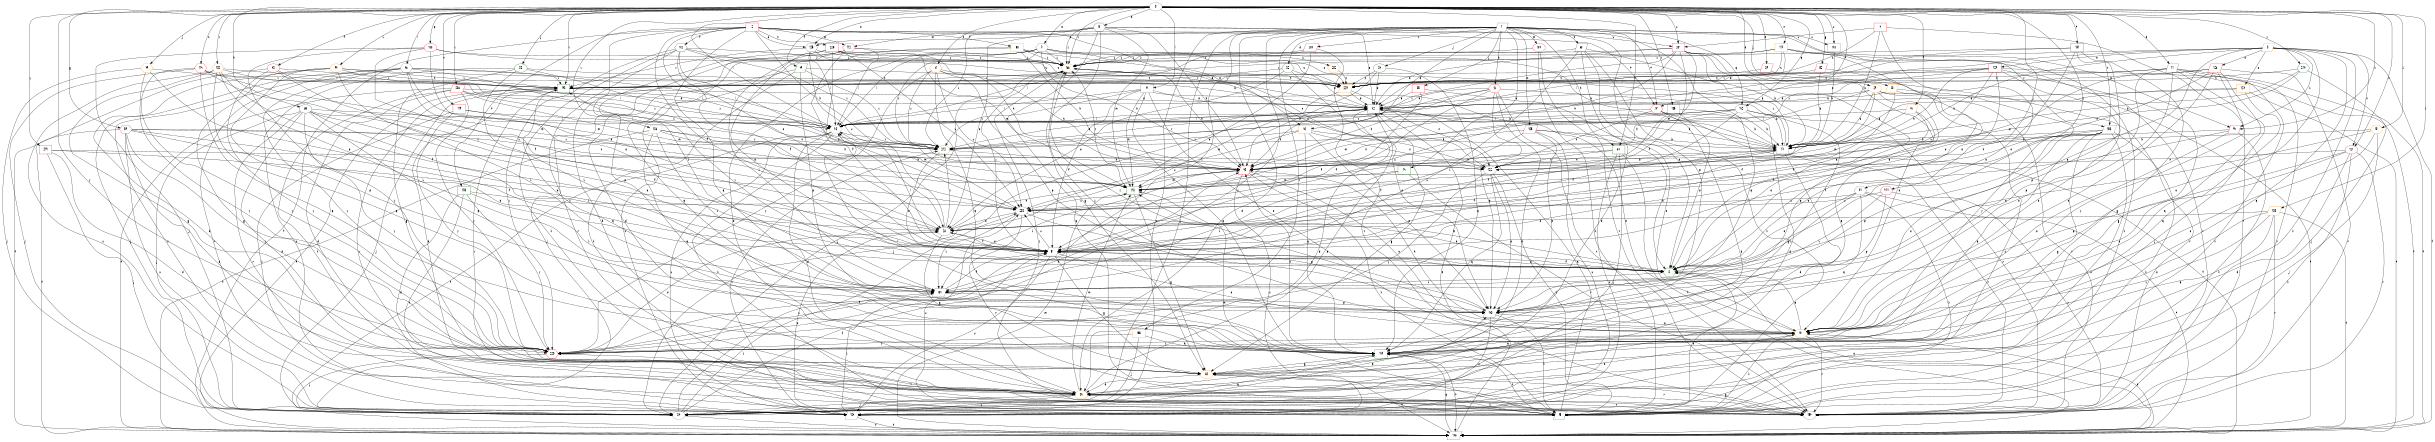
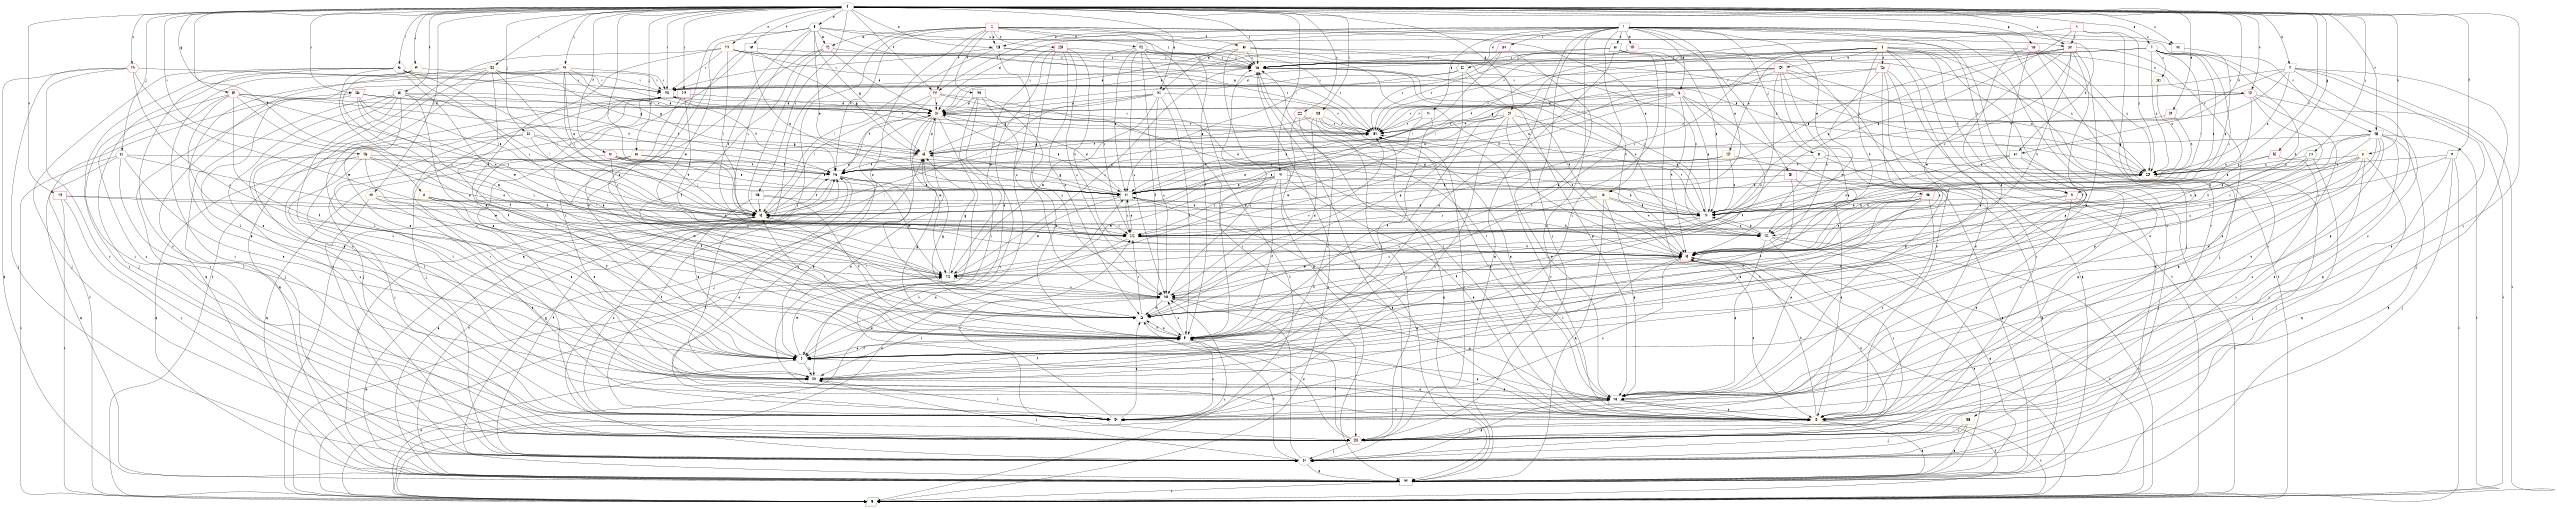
  strict digraph {
    fontname="Patrick Hand"
    node [color=red fontname="Patrick Hand" shape=parallelogram]
    edge [fontname="Patrick Hand"]
    0 [color=gray40 shape=ellipse]
    5 [color=darkgreen shape=hexagon]
    7 [color=gray40 shape=hexagon]
    11 [color=gray40]
    29 [color=darkorange shape=ellipse]
    39
    44 [color=darkorange]
    48 [shape=ellipse]
    49 [color=darkgreen]
    52
    59 [shape=hexagon]
    61 [color=darkorange shape=hexagon]
    65 [color=darkgreen shape=ellipse]
    67 [color=darkgreen shape=box]
    71 [color=gray40 shape=box]
    76 [color=gray40 shape=hexagon]
    78 [color=darkorange shape=hexagon]
    79 [color=darkorange shape=hexagon]
    80 [color=darkorange]
    82 [color=gray40 shape=hexagon]
    83 [color=darkgreen shape=ellipse]
    94
    97 [color=darkorange shape=ellipse]
    100 [color=darkorange]
    101 [color=darkorange shape=hexagon]
    114 [shape=hexagon]
    117 [color=darkorange shape=box]
    119 [shape=box]
    121 [shape=ellipse]
    125 [color=gray40 shape=hexagon]
    138 [shape=ellipse]
    142 [color=gray40 shape=ellipse]
    150 [color=gray40]
    166 [color=darkorange shape=ellipse]
    169 [color=darkgreen shape=box]
    171 [shape=hexagon]
    178 [color=gray40 shape=box]
    185 [color=gray40 shape=box]
    186 [color=darkorange]
    188 [color=darkorange shape=hexagon]
    193 [color=darkgreen shape=box]
    201 [shape=box]
    206
    217 [color=darkgreen shape=hexagon]
    219 [shape=box]
    220 [shape=hexagon]
    222 [shape=hexagon]
    26 [color=gray40 shape=ellipse]
    70
    112 [shape=hexagon]
    212 [color=darkorange shape=ellipse]
    157 [color=gray40 shape=ellipse]
    42 [color=darkgreen shape=box]
    60 [color=darkorange shape=ellipse]
    113 [color=darkgreen shape=box]
    34 [color=darkorange shape=ellipse]
    184 [color=gray40]
    17 [color=gray40 shape=box]
-   229 [color=darkorange]
+   229 [color=darkorange shape=ellipse]
    202 [color=darkorange shape=hexagon]
    87 [color=gray40 shape=ellipse]
    140 [color=darkgreen]
    176 [color=gray40]
    95 [color=darkgreen]
    131 [color=darkorange shape=ellipse]
    51 [color=gray40]
    8 [color=darkgreen shape=hexagon]
    203 [color=gray40 shape=ellipse]
    122 [color=gray40 shape=ellipse]
    149 [color=darkgreen shape=box]
    104 [color=gray40]
    1 [color=gray40]
    14 [color=darkgreen shape=box]
    16 [shape=hexagon]
    32 [color=darkgreen shape=hexagon]
    40 [color=darkorange shape=box]
    68 [color=darkgreen]
    84 [color=darkgreen shape=ellipse]
    85 [shape=box]
    105
    107 [shape=ellipse]
    155 [color=darkorange shape=box]
    207
    2 [shape=box]
    50 [color=darkorange shape=box]
    172 [color=darkgreen shape=hexagon]
    175 [color=darkgreen shape=box]
    225 [shape=box]
    3 [color=darkorange]
    126
    127 [color=darkorange shape=box]
    129 [shape=box]
    4 [shape=box]
    0 -> 5 [label=a]
    0 -> 7 [label=a]
    0 -> 11 [label=b]
    0 -> 29 [label=d]
    0 -> 39 [label=e]
    0 -> 44 [label=f]
    0 -> 48 [label=f]
    0 -> 49 [label=f]
    0 -> 52 [label=g]
    0 -> 59 [label=g]
    0 -> 61 [label=h]
    0 -> 65 [label=h]
    0 -> 67 [label=h]
    0 -> 71 [label=i]
    0 -> 76 [label=i]
    0 -> 78 [label=i]
    0 -> 79 [label=j]
    0 -> 80 [label=j]
    0 -> 82 [label=j]
    0 -> 83 [label=j]
    0 -> 94 [label=k]
    0 -> 97 [label=l]
    0 -> 100 [label=l]
    0 -> 101 [label=l]
    0 -> 114 [label=n]
    0 -> 117 [label=n]
    0 -> 119 [label=n]
    0 -> 121 [label=n]
    0 -> 125 [label=o]
    0 -> 138 [label=p]
    0 -> 142 [label=q]
    0 -> 150 [label=r]
    0 -> 166 [label=s]
    0 -> 169 [label=t]
    0 -> 171 [label=t]
    0 -> 178 [label=u]
    0 -> 185 [label=v]
    0 -> 186 [label=v]
    0 -> 188 [label=v]
    0 -> 193 [label=v]
    0 -> 201 [label=w]
    0 -> 206 [label=x]
    0 -> 217 [label=y]
    0 -> 219 [label=y]
    0 -> 220 [label=y]
    0 -> 222 [label=z]
    5 -> 166 [label=s]
    5 -> 201 [label=w]
    5 -> 26 [label=c]
    5 -> 70 [label=h]
    5 -> 112 [label=m]
    5 -> 212 [label=x]
    5 -> 157 [label=q]
    5 -> 42 [label=e]
    5 -> 60 [label=g]
    5 -> 113 [label=m]
    7 -> 78 [label=i]
    7 -> 166 [label=s]
    7 -> 70 [label=h]
    7 -> 212 [label=x]
    7 -> 34 [label=d]
    7 -> 184 [label=u]
    7 -> 17 [label=b]
    7 -> 229 [label=z]
    7 -> 202 [label=w]
    11 -> 193 [label=v]
    11 -> 157 [label=r]
    11 -> 229 [label=z]
    11 -> 87 [label=j]
    11 -> 140 [label=p]
    11 -> 176 [label=t]
    11 -> 95 [label=k]
    11 -> 131 [label=o]
    29 -> 70 [label=h]
    29 -> 157 [label=r]
    29 -> 42 [label=e]
    29 -> 184 [label=u]
    29 -> 17 [label=b]
    29 -> 140 [label=p]
    29 -> 51 [label=f]
    39 -> 157 [label=r]
    39 -> 229 [label=z]
    44 -> 78 [label=i]
    44 -> 113 [label=m]
    44 -> 51 [label=f]
    44 -> 8 [label=a]
    48 -> 78 [label=i]
    48 -> 220 [label=y]
-   193 -> 42 [label=e]
+   48 -> 42 [label=e]
    48 -> 229 [label=z]
    48 -> 176 [label=t]
    48 -> 203 [label=w]
    49 -> 212 [label=x]
    49 -> 229 [label=z]
    49 -> 87 [label=j]
    49 -> 140 [label=p]
    49 -> 95 [label=k]
    52 -> 220 [label=y]
    52 -> 17 [label=b]
    52 -> 229 [label=z]
    59 -> 220 [label=y]
    59 -> 212 [label=x]
    59 -> 34 [label=d]
    59 -> 184 [label=u]
    59 -> 176 [label=t]
    59 -> 51 [label=f]
    59 -> 8 [label=a]
    59 -> 122 [label=n]
    61 -> 220 [label=y]
    61 -> 70 [label=h]
    61 -> 212 [label=x]
    61 -> 229 [label=z]
    61 -> 140 [label=p]
    61 -> 203 [label=w]
    61 -> 149 [label=q]
    65 -> 78 [label=i]
    65 -> 220 [label=y]
    65 -> 157 [label=r]
    65 -> 34 [label=d]
    65 -> 87 [label=j]
    65 -> 140 [label=p]
    65 -> 51 [label=f]
    65 -> 8 [label=a]
    65 -> 104 [label=l]
    67 -> 70 [label=h]
    67 -> 184 [label=u]
    67 -> 87 [label=j]
    67 -> 176 [label=t]
    67 -> 122 [label=n]
    71 -> 78 [label=i]
    71 -> 212 [label=x]
    71 -> 42 [label=e]
    71 -> 113 [label=m]
    71 -> 17 [label=b]
    71 -> 131 [label=o]
    71 -> 51 [label=f]
    71 -> 149 [label=q]
    76 -> 78 [label=i]
    76 -> 193 [label=v]
    76 -> 220 [label=y]
    76 -> 26 [label=c]
    76 -> 212 [label=x]
    76 -> 157 [label=r]
    76 -> 113 [label=m]
    76 -> 184 [label=u]
    76 -> 87 [label=j]
    78 -> 212 [label=x]
    78 -> 34 [label=d]
    78 -> 184 [label=u]
    78 -> 176 [label=t]
    78 -> 95 [label=k]
    79 -> 193 [label=v]
    79 -> 220 [label=y]
    79 -> 26 [label=c]
    79 -> 87 [label=j]
    80 -> 42 [label=e]
    80 -> 176 [label=t]
    80 -> 51 [label=f]
    80 -> 149 [label=q]
    82 -> 176 [label=t]
    82 -> 95 [label=k]
    82 -> 8 [label=a]
    82 -> 203 [label=w]
    82 -> 149 [label=q]
    82 -> 104 [label=l]
    83 -> 212 [label=x]
    83 -> 60 [label=g]
    83 -> 184 [label=u]
    83 -> 229 [label=z]
    83 -> 104 [label=l]
    94 -> 17 [label=b]
    94 -> 95 [label=k]
    94 -> 131 [label=o]
    94 -> 51 [label=f]
    97 -> 78 [label=i]
    97 -> 193 [label=v]
    97 -> 42 [label=e]
    97 -> 60 [label=g]
    97 -> 34 [label=d]
    97 -> 140 [label=p]
    97 -> 104 [label=l]
    100 -> 220 [label=y]
    100 -> 26 [label=c]
    100 -> 157 [label=r]
    100 -> 176 [label=t]
    100 -> 131 [label=o]
    100 -> 149 [label=q]
    101 -> 17 [label=b]
    101 -> 87 [label=j]
    101 -> 131 [label=o]
    101 -> 8 [label=a]
    114 -> 193 [label=v]
    114 -> 220 [label=y]
    114 -> 113 [label=m]
    114 -> 87 [label=j]
    114 -> 203 [label=w]
    114 -> 149 [label=q]
    117 -> 78 [label=i]
    117 -> 166 [label=s]
    117 -> 193 [label=v]
    117 -> 157 [label=r]
    117 -> 229 [label=z]
    117 -> 95 [label=k]
    117 -> 8 [label=a]
    119 -> 78 [label=i]
    119 -> 220 [label=y]
    119 -> 95 [label=k]
    119 -> 122 [label=n]
    121 -> 157 [label=r]
    121 -> 34 [label=d]
    121 -> 140 [label=p]
    121 -> 95 [label=k]
    121 -> 131 [label=o]
    121 -> 122 [label=n]
    125 -> 78 [label=i]
    125 -> 166 [label=s]
    125 -> 193 [label=v]
    125 -> 229 [label=z]
    125 -> 203 [label=w]
    138 -> 166 [label=s]
    138 -> 220 [label=y]
    138 -> 26 [label=c]
    138 -> 229 [label=z]
    138 -> 87 [label=j]
    138 -> 51 [label=f]
    142 -> 78 [label=i]
    142 -> 157 [label=r]
    142 -> 60 [label=g]
    142 -> 113 [label=m]
    142 -> 34 [label=d]
    142 -> 51 [label=f]
    142 -> 203 [label=w]
    150 -> 70 [label=h]
    150 -> 60 [label=g]
    150 -> 184 [label=u]
    150 -> 17 [label=b]
    150 -> 140 [label=p]
    150 -> 95 [label=k]
    150 -> 131 [label=o]
    150 -> 8 [label=a]
+   150 -> 203 [label=w]
    150 -> 149 [label=q]
    166 -> 193 [label=v]
    166 -> 70 [label=h]
    166 -> 87 [label=j]
    166 -> 122 [label=n]
    169 -> 166 [label=s]
    169 -> 42 [label=e]
    169 -> 60 [label=g]
    169 -> 140 [label=p]
    169 -> 8 [label=a]
    171 -> 78 [label=i]
    171 -> 34 [label=d]
    171 -> 17 [label=b]
    171 -> 176 [label=t]
    171 -> 122 [label=n]
    178 -> 17 [label=b]
    185 -> 78 [label=i]
    185 -> 17 [label=b]
    185 -> 51 [label=f]
    185 -> 8 [label=a]
    186 -> 70 [label=h]
    186 -> 212 [label=x]
    186 -> 113 [label=m]
    186 -> 176 [label=t]
    186 -> 149 [label=q]
    186 -> 104 [label=l]
    188 -> 78 [label=i]
    188 -> 193 [label=v]
    188 -> 60 [label=g]
    188 -> 184 [label=u]
    188 -> 51 [label=f]
    188 -> 149 [label=q]
    188 -> 104 [label=l]
    193 -> 34 [label=d]
    193 -> 87 [label=j]
    193 -> 176 [label=t]
    193 -> 149 [label=q]
    201 -> 166 [label=s]
    201 -> 70 [label=h]
    201 -> 212 [label=x]
    201 -> 42 [label=e]
    201 -> 113 [label=m]
    201 -> 17 [label=b]
    201 -> 131 [label=o]
    201 -> 51 [label=f]
    201 -> 8 [label=a]
    206 -> 220 [label=y]
    206 -> 212 [label=x]
    206 -> 42 [label=e]
    206 -> 113 [label=m]
    206 -> 34 [label=d]
    206 -> 176 [label=t]
    206 -> 95 [label=k]
    217 -> 17 [label=b]
    217 -> 229 [label=z]
    217 -> 87 [label=j]
    217 -> 122 [label=n]
    219 -> 26 [label=c]
    219 -> 70 [label=h]
    219 -> 34 [label=d]
    219 -> 87 [label=j]
    220 -> 26 [label=c]
    220 -> 70 [label=h]
    220 -> 157 [label=r]
    220 -> 87 [label=j]
    220 -> 51 [label=f]
    222 -> 157 [label=r]
    222 -> 140 [label=p]
    222 -> 203 [label=w]
    222 -> 104 [label=l]
    26 -> 78 [label=i]
    26 -> 70 [label=h]
    26 -> 212 [label=x]
    26 -> 60 [label=g]
    26 -> 51 [label=f]
    70 -> 113 [label=m]
    70 -> 184 [label=u]
    70 -> 95 [label=k]
    70 -> 131 [label=o]
    70 -> 104 [label=l]
    112 -> 78 [label=i]
    112 -> 166 [label=s]
    112 -> 34 [label=d]
    112 -> 51 [label=f]
    112 -> 104 [label=l]
    212 -> 70 [label=h]
    212 -> 42 [label=e]
    212 -> 8 [label=a]
    157 -> 193 [label=v]
    157 -> 60 [label=g]
    42 -> 78 [label=i]
    42 -> 70 [label=h]
    42 -> 212 [label=x]
    42 -> 60 [label=g]
    42 -> 113 [label=m]
    42 -> 34 [label=d]
    42 -> 17 [label=b]
    60 -> 157 [label=r]
    60 -> 34 [label=d]
    60 -> 176 [label=t]
    113 -> 166 [label=s]
    113 -> 60 [label=g]
    113 -> 203 [label=w]
    34 -> 157 [label=r]
    34 -> 42 [label=e]
    34 -> 113 [label=m]
    34 -> 184 [label=u]
    34 -> 87 [label=j]
    34 -> 95 [label=k]
    34 -> 131 [label=o]
    184 -> 193 [label=v]
    184 -> 26 [label=c]
    184 -> 212 [label=x]
    184 -> 176 [label=t]
    184 -> 104 [label=l]
    17 -> 166 [label=s]
    17 -> 157 [label=r]
    17 -> 34 [label=d]
    17 -> 51 [label=f]
    17 -> 203 [label=w]
    17 -> 122 [label=n]
    229 -> 42 [label=e]
    229 -> 87 [label=j]
    229 -> 122 [label=n]
    202 -> 229 [label=z]
    87 -> 140 [label=p]
    87 -> 176 [label=t]
    87 -> 51 [label=f]
    87 -> 203 [label=w]
    87 -> 149 [label=q]
    87 -> 104 [label=l]
    140 -> 166 [label=s]
    140 -> 184 [label=u]
    140 -> 95 [label=k]
    140 -> 131 [label=o]
    176 -> 42 [label=e]
    176 -> 113 [label=m]
    176 -> 131 [label=o]
    176 -> 8 [label=a]
    176 -> 149 [label=q]
    95 -> 166 [label=s]
    95 -> 42 [label=e]
    95 -> 113 [label=m]
    95 -> 8 [label=a]
    95 -> 203 [label=w]
    131 -> 166 [label=s]
    131 -> 220 [label=y]
    131 -> 70 [label=h]
    131 -> 157 [label=r]
    131 -> 42 [label=e]
    131 -> 95 [label=k]
    131 -> 8 [label=a]
    131 -> 149 [label=q]
    51 -> 78 [label=i]
    51 -> 166 [label=s]
    51 -> 26 [label=c]
    51 -> 60 [label=g]
    51 -> 184 [label=u]
    51 -> 131 [label=o]
    51 -> 8 [label=a]
    51 -> 203 [label=w]
    8 -> 193 [label=v]
    8 -> 113 [label=m]
    8 -> 51 [label=f]
    8 -> 104 [label=l]
    203 -> 26 [label=c]
    203 -> 157 [label=r]
    203 -> 140 [label=p]
    203 -> 8 [label=a]
    203 -> 104 [label=l]
    122 -> 220 [label=y]
    122 -> 17 [label=b]
    122 -> 140 [label=p]
    122 -> 95 [label=k]
    122 -> 149 [label=q]
    149 -> 78 [label=i]
    149 -> 70 [label=h]
    149 -> 60 [label=g]
    149 -> 176 [label=t]
    149 -> 95 [label=k]
    104 -> 140 [label=p]
    104 -> 51 [label=f]
    1 -> 67 [label=h]
    1 -> 125 [label=o]
    1 -> 142 [label=q]
    1 -> 150 [label=r]
    1 -> 171 [label=t]
    1 -> 178 [label=u]
    1 -> 220 [label=y]
    1 -> 34 [label=d]
    1 -> 184 [label=u]
    1 -> 87 [label=j]
    1 -> 140 [label=p]
    1 -> 149 [label=q]
    1 -> 104 [label=l]
    1 -> 14 [label=b]
    1 -> 16 [label=b]
    1 -> 32 [label=d]
    1 -> 40 [label=e]
    1 -> 68 [label=h]
    1 -> 84 [label=j]
    1 -> 85 [label=j]
    1 -> 105 [label=m]
    1 -> 107 [label=m]
    1 -> 155 [label=r]
    1 -> 207 [label=x]
    14 -> 157 [label=r]
    14 -> 113 [label=m]
    14 -> 104 [label=l]
    16 -> 70 [label=h]
    16 -> 212 [label=x]
    16 -> 157 [label=r]
    16 -> 42 [label=e]
    16 -> 34 [label=d]
    16 -> 17 [label=b]
    16 -> 140 [label=p]
    16 -> 51 [label=f]
    32 -> 193 [label=v]
    32 -> 26 [label=c]
    32 -> 42 [label=e]
    32 -> 140 [label=p]
    40 -> 212 [label=x]
    40 -> 17 [label=b]
    40 -> 140 [label=p]
    40 -> 203 [label=w]
    40 -> 122 [label=n]
    40 -> 149 [label=q]
    68 -> 166 [label=s]
    68 -> 34 [label=d]
    68 -> 17 [label=b]
    68 -> 95 [label=k]
    68 -> 8 [label=a]
    68 -> 104 [label=l]
    84 -> 70 [label=h]
    84 -> 42 [label=e]
    84 -> 229 [label=z]
    84 -> 149 [label=q]
    85 -> 42 [label=e]
    85 -> 131 [label=o]
    85 -> 51 [label=f]
    105 -> 70 [label=h]
    105 -> 184 [label=u]
    105 -> 17 [label=b]
    105 -> 140 [label=p]
    105 -> 51 [label=f]
    105 -> 8 [label=a]
    107 -> 166 [label=s]
    107 -> 157 [label=r]
    107 -> 95 [label=k]
    155 -> 220 [label=y]
    155 -> 87 [label=j]
    155 -> 149 [label=q]
    207 -> 78 [label=i]
    207 -> 166 [label=s]
    207 -> 26 [label=c]
    207 -> 157 [label=r]
    2 -> 94 [label=k]
    2 -> 125 [label=o]
    2 -> 171 [label=t]
    2 -> 26 [label=c]
    2 -> 70 [label=h]
    2 -> 112 [label=m]
    2 -> 176 [label=t]
    2 -> 51 [label=f]
    2 -> 149 [label=q]
    2 -> 104 [label=l]
    2 -> 40 [label=e]
    2 -> 50 [label=f]
    2 -> 172 [label=t]
    2 -> 175 [label=t]
    2 -> 225 [label=z]
    50 -> 166 [label=s]
    50 -> 70 [label=h]
    50 -> 34 [label=d]
    50 -> 229 [label=z]
    50 -> 122 [label=n]
    50 -> 149 [label=q]
    172 -> 166 [label=s]
    172 -> 220 [label=y]
    172 -> 212 [label=x]
    172 -> 157 [label=r]
    172 -> 42 [label=e]
    172 -> 95 [label=k]
    172 -> 51 [label=f]
    172 -> 203 [label=w]
    175 -> 220 [label=y]
    175 -> 34 [label=d]
    175 -> 95 [label=k]
    175 -> 203 [label=w]
    175 -> 104 [label=l]
    225 -> 166 [label=s]
    225 -> 26 [label=c]
    225 -> 70 [label=h]
    225 -> 113 [label=m]
    225 -> 140 [label=p]
    225 -> 8 [label=a]
    225 -> 203 [label=w]
    3 -> 78 [label=i]
    3 -> 94 [label=k]
    3 -> 121 [label=n]
    3 -> 70 [label=h]
    3 -> 212 [label=x]
    3 -> 176 [label=t]
    3 -> 95 [label=k]
    3 -> 131 [label=o]
    3 -> 8 [label=a]
    3 -> 149 [label=q]
    3 -> 126 [label=o]
    3 -> 127 [label=o]
    3 -> 129 [label=o]
    126 -> 193 [label=v]
    126 -> 220 [label=y]
    126 -> 26 [label=c]
    126 -> 157 [label=r]
    126 -> 113 [label=m]
    126 -> 131 [label=o]
    126 -> 149 [label=q]
    127 -> 42 [label=e]
    127 -> 17 [label=b]
    127 -> 176 [label=t]
    127 -> 149 [label=q]
    129 -> 193 [label=v]
    129 -> 26 [label=c]
    129 -> 70 [label=h]
    129 -> 42 [label=e]
    129 -> 60 [label=g]
    129 -> 229 [label=z]
    129 -> 176 [label=t]
    129 -> 131 [label=o]
    129 -> 203 [label=w]
    4 -> 201 [label=w]
    4 -> 157 [label=r]
    4 -> 17 [label=b]
    4 -> 229 [label=z]
    4 -> 8 [label=a]
  }
